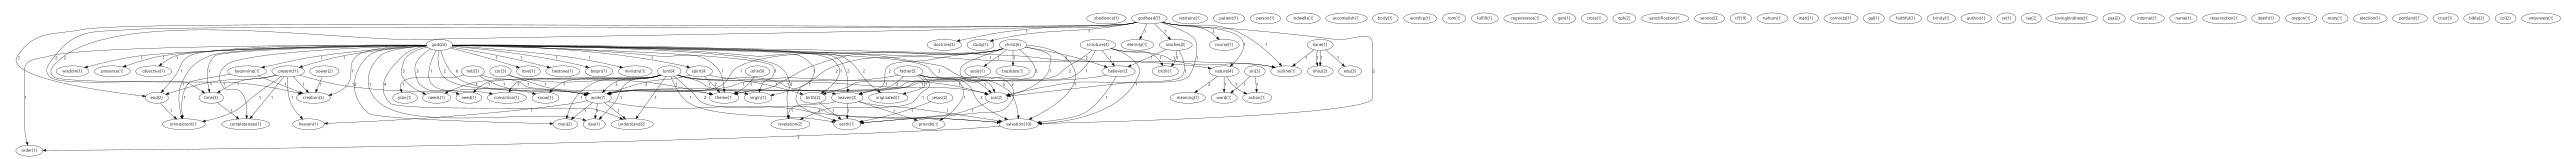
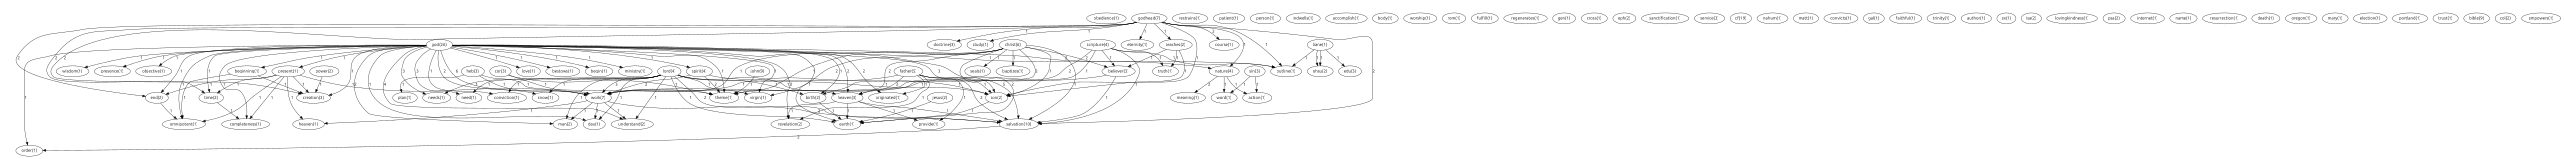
  digraph {
    fontname=Ubuntu
    node [fontname=Ubuntu]
    edge [fontname=Ubuntu]
    n1 [label="obedience(1)"]
    n2 [label="heb(3)"]
    n3 [label="plan(1)"]
    n4 [label="work(7)"]
    n5 [label="theme(1)"]
    n6 [label="salvation(10)"]
    n7 [label="man(2)"]
    n8 [label="day(1)"]
    n9 [label="understand(2)"]
    n10 [label="heaven(1)"]
    n11 [label="order(1)"]
    n12 [label="needs(1)"]
    n13 [label="godhead(7)"]
    n14 [label="doctrine(3)"]
    n15 [label="study(1)"]
    n16 [label="teaches(2)"]
    n17 [label="nature(4)"]
    n18 [label="eternity(1)"]
    n19 [label="son(2)"]
    n20 [label="end(2)"]
    n21 [label="course(1)"]
    n22 [label="creation(3)"]
    n23 [label="outline(1)"]
    n24 [label="time(2)"]
    n25 [label="truth(1)"]
    n26 [label="believer(3)"]
    n27 [label="meaning(1)"]
    n28 [label="action(1)"]
    n29 [label="word(1)"]
    n30 [label="earth(1)"]
    n31 [label="omnipotent(1)"]
    n32 [label="completeness(1)"]
    n33 [label="power(2)"]
    n34 [label="restrains(1)"]
    n35 [label="patient(1)"]
    n36 [label="person(1)"]
    n37 [label="indwells(1)"]
    n38 [label="accomplish(1)"]
    n39 [label="body(1)"]
    n40 [label="worship(1)"]
    n41 [label="lord(4)"]
    n42 [label="know(1)"]
    n43 [label="heaven(3)"]
    n44 [label="virgin(1)"]
    n45 [label="birth(2)"]
    n46 [label="need(1)"]
    n47 [label="conviction(1)"]
    n48 [label="revelation(2)"]
    n49 [label="provide(1)"]
    n50 [label="cor(3)"]
    n51 [label="rom(1)"]
    n52 [label="fulfill(1)"]
    n53 [label="god(26)"]
    n54 [label="beginning(1)"]
    n55 [label="love(1)"]
    n56 [label="bestows(1)"]
    n57 [label="begin(1)"]
    n58 [label="present(1)"]
    n59 [label="ministry(1)"]
    n60 [label="spirit(4)"]
    n61 [label="originated(1)"]
    n62 [label="wisdom(1)"]
    n63 [label="presence(1)"]
    n64 [label="objective(1)"]
    n65 [label="liane(1)"]
    n66 [label="edu(3)"]
    n67 [label="ohsu(2)"]
    n68 [label="scripture(4)"]
    n69 [label="regenerates(1)"]
    n70 [label="gen(1)"]
    n71 [label="cross(1)"]
    n72 [label="eph(2)"]
    n73 [label="sanctification(1)"]
    n74 [label="father(5)"]
    n75 [label="christ(6)"]
    n76 [label="seals(1)"]
    n77 [label="baptizes(1)"]
    n78 [label="service(3)"]
    n79 [label="cf(19)"]
    n80 [label="sin(3)"]
    n81 [label="nahum(1)"]
    n82 [label="matt(1)"]
    n83 [label="convicts(1)"]
    n84 [label="gal(1)"]
    n85 [label="faithful(1)"]
    n86 [label="trinity(1)"]
    n87 [label="author(1)"]
    n88 [label="ex(1)"]
    n89 [label="isa(2)"]
    n90 [label="lovingkindness(1)"]
    n91 [label="psa(2)"]
    n92 [label="internet(1)"]
    n93 [label="name(1)"]
    n94 [label="resurrection(1)"]
    n95 [label="death(1)"]
    n96 [label="jesus(2)"]
    n97 [label="oregon(1)"]
    n98 [label="mary(1)"]
    n99 [label="election(1)"]
    n100 [label="portland(1)"]
    n101 [label="trust(1)"]
-   n102 [label="bible(2)"]
+   n102 [label="bible(9)"]
    n103 [label="john(9)"]
    n104 [label="col(2)"]
    n105 [label="empowers(1)"]
    n2 -> n3 [label=1]
    n2 -> n4 [label=1]
    n2 -> n5 [label=1]
    n4 -> n6 [label=2]
    n4 -> n7 [label=1]
    n4 -> n8 [label=1]
    n4 -> n9 [label=1]
    n4 -> n10 [label=1]
    n6 -> n11 [label=2]
    n13 -> n6 [label=2]
    n13 -> n14 [label=1]
    n13 -> n15 [label=1]
    n13 -> n16 [label=1]
    n13 -> n17 [label=1]
    n13 -> n18 [label=1]
    n13 -> n19 [label=1]
    n13 -> n20 [label=2]
    n13 -> n21 [label=2]
    n13 -> n22 [label=2]
    n13 -> n23 [label=1]
    n13 -> n24 [label=2]
    n16 -> n19 [label=1]
    n16 -> n25 [label=1]
    n16 -> n26 [label=1]
    n17 -> n27 [label=2]
    n17 -> n28 [label=1]
    n17 -> n29 [label=1]
    n19 -> n30 [label=1]
    n20 -> n31 [label=1]
    n24 -> n32 [label=1]
    n26 -> n4 [label=1]
    n26 -> n6 [label=1]
    n33 -> n22 [label=1]
    n41 -> n4 [label=3]
    n41 -> n6 [label=2]
    n41 -> n7 [label=1]
    n41 -> n8 [label=1]
    n41 -> n9 [label=1]
    n41 -> n12 [label=1]
    n41 -> n19 [label=1]
    n41 -> n30 [label=1]
    n41 -> n42 [label=1]
    n41 -> n43 [label=1]
    n41 -> n44 [label=1]
    n41 -> n45 [label=1]
    n41 -> n46 [label=1]
    n41 -> n47 [label=1]
    n43 -> n6 [label=1]
    n43 -> n30 [label=1]
    n43 -> n48 [label=1]
    n43 -> n49 [label=1]
    n45 -> n30 [label=1]
    n50 -> n4 [label=1]
    n50 -> n5 [label=1]
    n53 -> n4 [label=6]
    n53 -> n5 [label=1]
    n53 -> n6 [label=5]
    n53 -> n7 [label=2]
    n53 -> n8 [label=1]
    n53 -> n9 [label=4]
    n53 -> n11 [label=1]
    n53 -> n12 [label=3]
    n53 -> n17 [label=1]
    n53 -> n19 [label=3]
    n53 -> n20 [label=1]
    n53 -> n22 [label=1]
    n53 -> n23 [label=2]
    n53 -> n24 [label=1]
    n53 -> n30 [label=1]
    n53 -> n31 [label=1]
    n53 -> n32 [label=1]
    n53 -> n42 [label=2]
    n53 -> n43 [label=2]
    n53 -> n44 [label=1]
    n53 -> n45 [label=1]
    n53 -> n46 [label=3]
    n53 -> n47 [label=1]
    n53 -> n48 [label=2]
    n53 -> n54 [label=1]
    n53 -> n55 [label=1]
    n53 -> n56 [label=1]
    n53 -> n57 [label=1]
    n53 -> n58 [label=1]
    n53 -> n59 [label=1]
    n53 -> n60 [label=1]
    n53 -> n61 [label=2]
    n53 -> n62 [label=1]
    n53 -> n63 [label=1]
    n53 -> n64 [label=1]
    n54 -> n22 [label=1]
    n54 -> n31 [label=1]
    n58 -> n4 [label=1]
    n58 -> n10 [label=1]
    n58 -> n20 [label=1]
    n58 -> n22 [label=1]
    n58 -> n24 [label=1]
    n58 -> n31 [label=1]
    n58 -> n32 [label=1]
    n60 -> n4 [label=2]
    n60 -> n5 [label=2]
    n60 -> n19 [label=1]
    n65 -> n23 [label=1]
    n65 -> n66 [label=1]
    n65 -> n67 [label=1]
    n65 -> n67 [label=1]
    n68 -> n4 [label=2]
    n68 -> n5 [label=1]
    n68 -> n6 [label=1]
    n68 -> n23 [label=1]
    n68 -> n25 [label=1]
    n68 -> n26 [label=1]
    n74 -> n4 [label=1]
    n74 -> n6 [label=2]
    n74 -> n19 [label=1]
    n74 -> n43 [label=2]
    n74 -> n48 [label=1]
    n74 -> n49 [label=1]
    n74 -> n61 [label=1]
    n75 -> n4 [label=1]
    n75 -> n5 [label=1]
    n75 -> n6 [label=1]
    n75 -> n19 [label=1]
    n75 -> n26 [label=2]
    n75 -> n30 [label=2]
    n75 -> n43 [label=2]
    n75 -> n44 [label=2]
    n75 -> n45 [label=2]
    n75 -> n76 [label=1]
    n75 -> n77 [label=1]
    n80 -> n28 [label=1]
    n80 -> n29 [label=1]
    n96 -> n30 [label=1]
    n103 -> n5 [label=1]
  }
